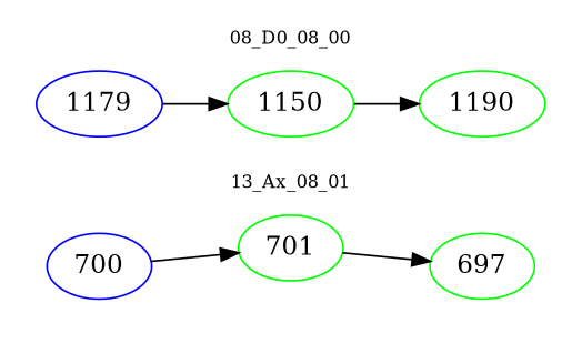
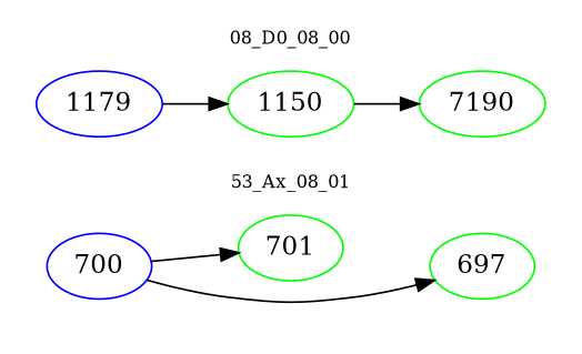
  digraph {
    rankdir=LR
    node [color=green]
    edge [color=black]
    n1 [color=blue label=700]
    n2 [label=697]
    n3 [label=701]
    n4 [color=blue label=1179]
    n5 [label=1150]
-   n6 [label=1190]
+   n6 [label=7190]
    subgraph cluster_1 {
      color=white
      fontsize=10
-     label="13_Ax_08_01"
+     label="53_Ax_08_01"
      n1
      n2
      n3
    }
    subgraph cluster_2 {
      color=white
      fontsize=10
      label="08_D0_08_00"
      n4
      n5
      n6
    }
-   n3 -> n2
+   n1 -> n2
    n1 -> n3
    n4 -> n5
    n5 -> n6
  }
